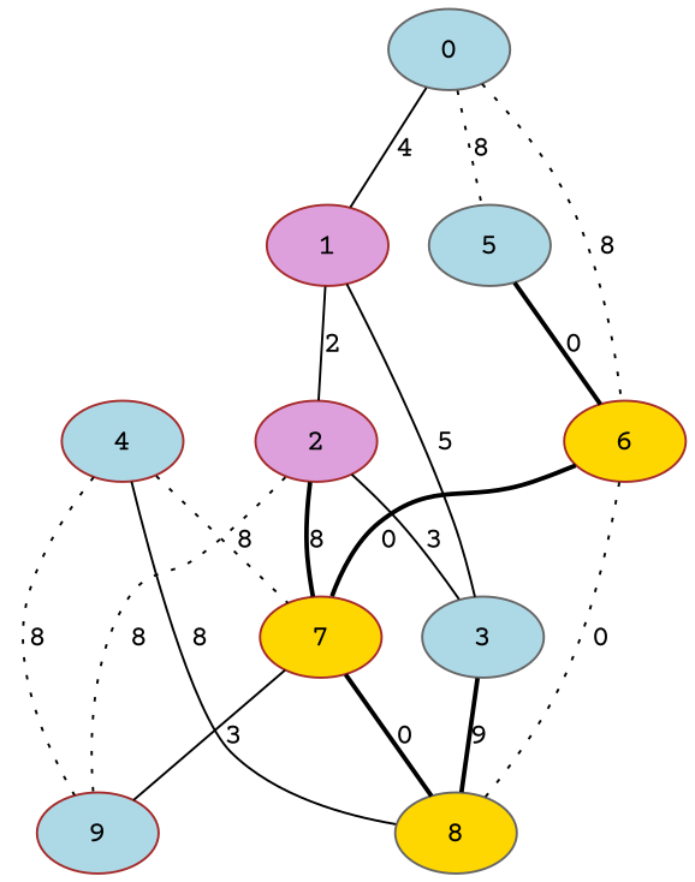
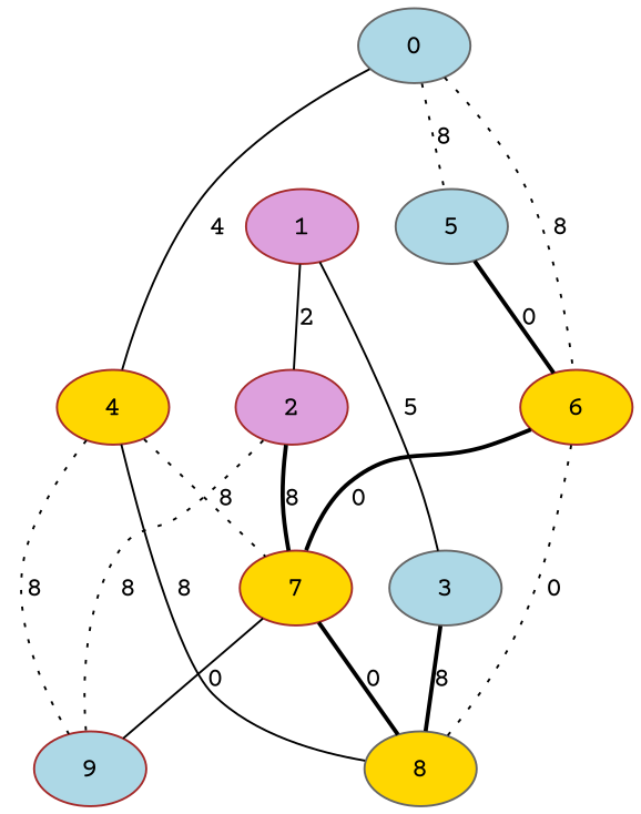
  graph {
    fontname="Courier Prime"
    node [color=brown fillcolor=lightblue fontname="Courier Prime" style=filled weight=1]
    edge [fontname="Courier Prime" style=solid]
    0 [color=gray40]
    1 [fillcolor=plum]
    5 [color=gray40 weight=4]
    6 [fillcolor=gold weight=3]
    2 [fillcolor=plum]
    3 [color=gray40]
    7 [fillcolor=gold weight=3]
    8 [color=gray40 fillcolor=gold weight=3]
    9 [weight=3]
-   4
-   0 -- 1 [label=4]
+   4 [fillcolor=gold]
+   0 -- 4 [label=4]
    0 -- 5 [label=8 style=dotted]
    0 -- 6 [label=8 style=dotted]
    1 -- 2 [label=2]
    1 -- 3 [label=5]
    5 -- 6 [label=0 style=bold]
    6 -- 7 [label=0 style=bold]
    6 -- 8 [label=0 style=dotted]
-   2 -- 3 [label=3]
    2 -- 7 [label=8 style=bold]
    2 -- 9 [label=8 style=dotted]
-   3 -- 8 [label=9 style=bold]
+   3 -- 8 [label=8 style=bold]
    7 -- 8 [label=0 style=bold]
-   7 -- 9 [label=3]
+   7 -- 9 [label=0]
    4 -- 7 [label=8 style=dotted]
    4 -- 8 [label=8]
    4 -- 9 [label=8 style=dotted]
  }
